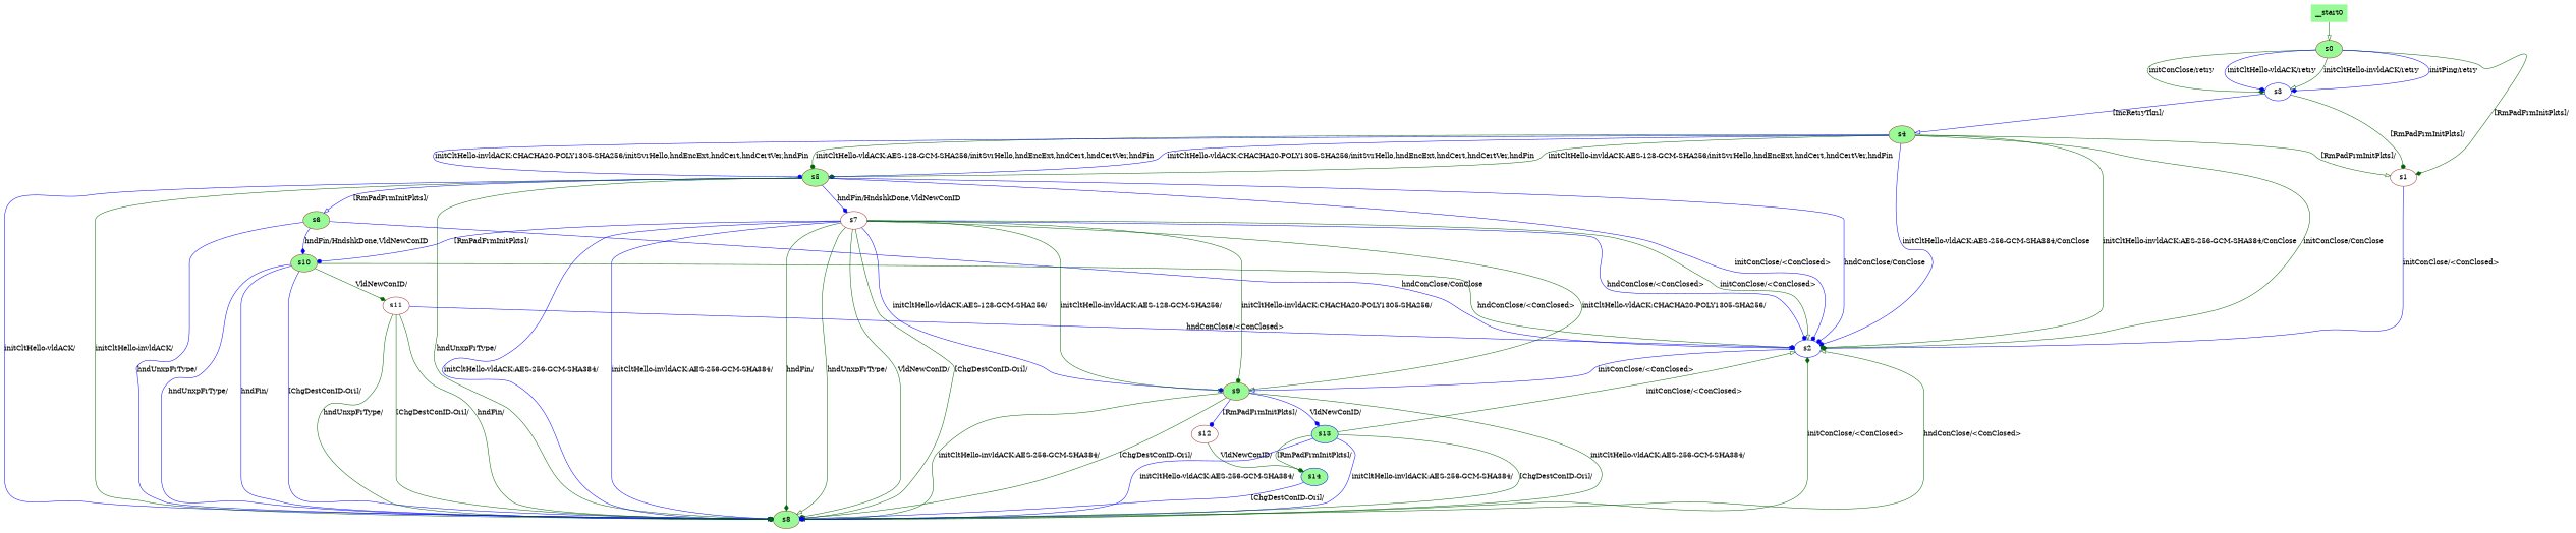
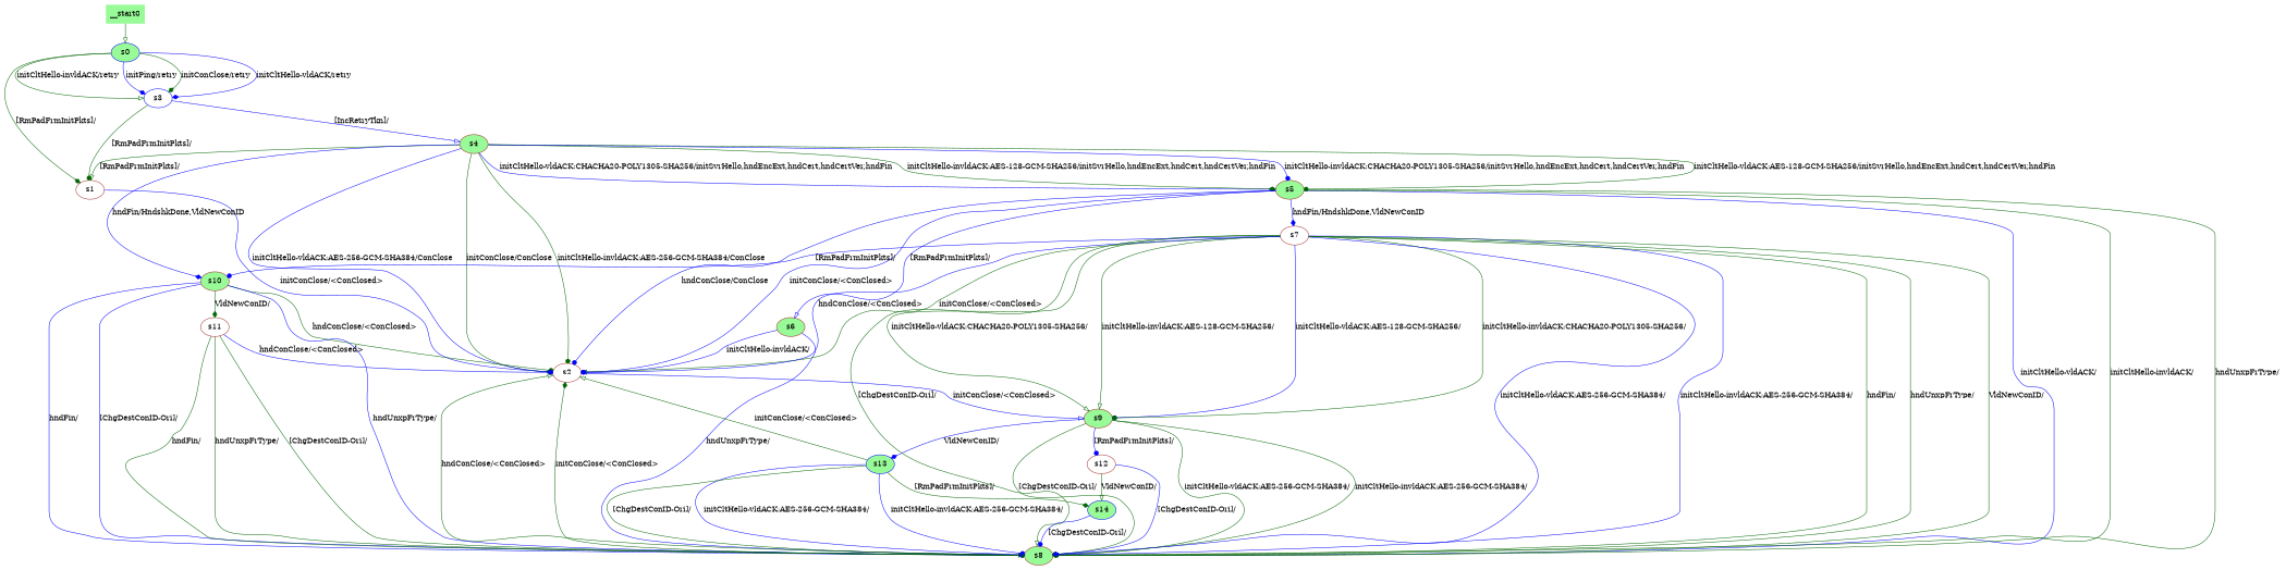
  digraph {
    node [color=brown fillcolor=palegreen style=filled]
    edge [arrowhead=diamond color=darkgreen]
-   n1 [label=s0]
+   n1 [color=blue label=s0]
    n2 [fillcolor=white label=s1]
    n3 [color=blue fillcolor=white label=s3]
-   n4 [color=blue fillcolor=white label=s2]
+   n4 [fillcolor=white label=s2]
    n5 [label=s4]
    n6 [label=s9]
    n7 [label=s5]
    n8 [label=s6]
    n9 [fillcolor=white label=s7]
    n10 [label=s8]
    n11 [label=s10]
    n12 [fillcolor=white label=s11]
    n13 [fillcolor=white label=s12]
    n14 [color=blue label=s13]
    n15 [color=blue label=s14]
    __start0 [shape=none]
    n1 -> n2 [label="[RmPadFrmInitPkts]/ "]
    n1 -> n3 [color=blue label="initPing/retry "]
    n1 -> n3 [label="initConClose/retry "]
    n1 -> n3 [color=blue label="initCltHello-vldACK/retry "]
    n1 -> n3 [arrowhead=onormal label="initCltHello-invldACK/retry "]
    n2 -> n4 [color=blue label="initConClose/<ConClosed> "]
    n3 -> n2 [arrowhead=dot label="[RmPadFrmInitPkts]/ "]
    n3 -> n5 [arrowhead=onormal color=blue label="[IncRetryTkn]/ "]
    n4 -> n6 [arrowhead=onormal color=blue label="initConClose/<ConClosed> "]
    n5 -> n2 [arrowhead=onormal label="[RmPadFrmInitPkts]/ "]
    n5 -> n4 [label="initConClose/ConClose "]
    n5 -> n4 [arrowhead=dot color=blue label="initCltHello-vldACK:AES-256-GCM-SHA384/ConClose "]
    n5 -> n4 [arrowhead=dot label="initCltHello-invldACK:AES-256-GCM-SHA384/ConClose "]
    n5 -> n7 [arrowhead=dot label="initCltHello-vldACK:AES-128-GCM-SHA256/initSvrHello,hndEncExt,hndCert,hndCertVer,hndFin "]
    n5 -> n7 [color=blue label="initCltHello-vldACK:CHACHA20-POLY1305-SHA256/initSvrHello,hndEncExt,hndCert,hndCertVer,hndFin "]
    n5 -> n7 [label="initCltHello-invldACK:AES-128-GCM-SHA256/initSvrHello,hndEncExt,hndCert,hndCertVer,hndFin "]
    n5 -> n7 [arrowhead=dot color=blue label="initCltHello-invldACK:CHACHA20-POLY1305-SHA256/initSvrHello,hndEncExt,hndCert,hndCertVer,hndFin "]
    n6 -> n10 [arrowhead=onormal label="initCltHello-vldACK:AES-256-GCM-SHA384/ "]
    n6 -> n10 [arrowhead=onormal label="initCltHello-invldACK:AES-256-GCM-SHA384/ "]
    n6 -> n10 [arrowhead=dot label="[ChgDestConID-Ori]/ "]
    n6 -> n13 [arrowhead=dot color=blue label="[RmPadFrmInitPkts]/ "]
    n6 -> n14 [color=blue label="VldNewConID/ "]
    n7 -> n4 [arrowhead=dot color=blue label="initConClose/<ConClosed> "]
    n7 -> n4 [arrowhead=dot color=blue label="hndConClose/ConClose "]
    n7 -> n8 [arrowhead=onormal color=blue label="[RmPadFrmInitPkts]/ "]
    n7 -> n9 [color=blue label="hndFin/HndshkDone,VldNewConID "]
    n7 -> n10 [color=blue label="initCltHello-vldACK/ "]
    n7 -> n10 [arrowhead=dot label="initCltHello-invldACK/ "]
    n7 -> n10 [label="hndUnxpFrType/ "]
-   n8 -> n4 [arrowhead=onormal color=blue label="hndConClose/ConClose "]
+   n8 -> n4 [arrowhead=onormal color=blue label="initCltHello-invldACK/ "]
    n8 -> n10 [arrowhead=onormal color=blue label="hndUnxpFrType/ "]
-   n8 -> n11 [color=blue label="hndFin/HndshkDone,VldNewConID "]
+   n5 -> n11 [color=blue label="hndFin/HndshkDone,VldNewConID "]
    n9 -> n4 [arrowhead=onormal label="initConClose/<ConClosed> "]
    n9 -> n4 [arrowhead=dot color=blue label="hndConClose/<ConClosed> "]
    n9 -> n6 [arrowhead=dot color=blue label="initCltHello-vldACK:AES-128-GCM-SHA256/ "]
    n9 -> n6 [arrowhead=onormal label="initCltHello-vldACK:CHACHA20-POLY1305-SHA256/ "]
    n9 -> n6 [arrowhead=onormal label="initCltHello-invldACK:AES-128-GCM-SHA256/ "]
    n9 -> n6 [arrowhead=dot label="initCltHello-invldACK:CHACHA20-POLY1305-SHA256/ "]
    n9 -> n10 [color=blue label="initCltHello-vldACK:AES-256-GCM-SHA384/ "]
    n9 -> n10 [color=blue label="initCltHello-invldACK:AES-256-GCM-SHA384/ "]
    n9 -> n10 [label="hndFin/ "]
    n9 -> n10 [arrowhead=onormal label="hndUnxpFrType/ "]
    n9 -> n10 [label="VldNewConID/ "]
    n9 -> n10 [arrowhead=onormal label="[ChgDestConID-Ori]/ "]
    n9 -> n11 [arrowhead=dot color=blue label="[RmPadFrmInitPkts]/ "]
    n10 -> n4 [label="initConClose/<ConClosed> "]
    n10 -> n4 [arrowhead=onormal label="hndConClose/<ConClosed> "]
    n11 -> n4 [arrowhead=dot label="hndConClose/<ConClosed> "]
    n11 -> n10 [arrowhead=dot color=blue label="hndFin/ "]
    n11 -> n10 [arrowhead=onormal color=blue label="hndUnxpFrType/ "]
    n11 -> n10 [arrowhead=dot color=blue label="[ChgDestConID-Ori]/ "]
    n11 -> n12 [label="VldNewConID/ "]
    n12 -> n4 [arrowhead=dot color=blue label="hndConClose/<ConClosed> "]
    n12 -> n10 [arrowhead=dot label="hndFin/ "]
    n12 -> n10 [arrowhead=onormal label="hndUnxpFrType/ "]
    n12 -> n10 [arrowhead=dot label="[ChgDestConID-Ori]/ "]
+   n13 -> n10 [color=blue label="[ChgDestConID-Ori]/ "]
    n13 -> n15 [arrowhead=onormal label="VldNewConID/ "]
    n14 -> n4 [arrowhead=onormal label="initConClose/<ConClosed> "]
    n14 -> n10 [color=blue label="initCltHello-vldACK:AES-256-GCM-SHA384/ "]
    n14 -> n10 [arrowhead=dot color=blue label="initCltHello-invldACK:AES-256-GCM-SHA384/ "]
    n14 -> n10 [arrowhead=onormal label="[ChgDestConID-Ori]/ "]
    n14 -> n15 [label="[RmPadFrmInitPkts]/ "]
    n15 -> n10 [arrowhead=dot color=blue label="[ChgDestConID-Ori]/ "]
    __start0 -> n1 [arrowhead=onormal]
  }
